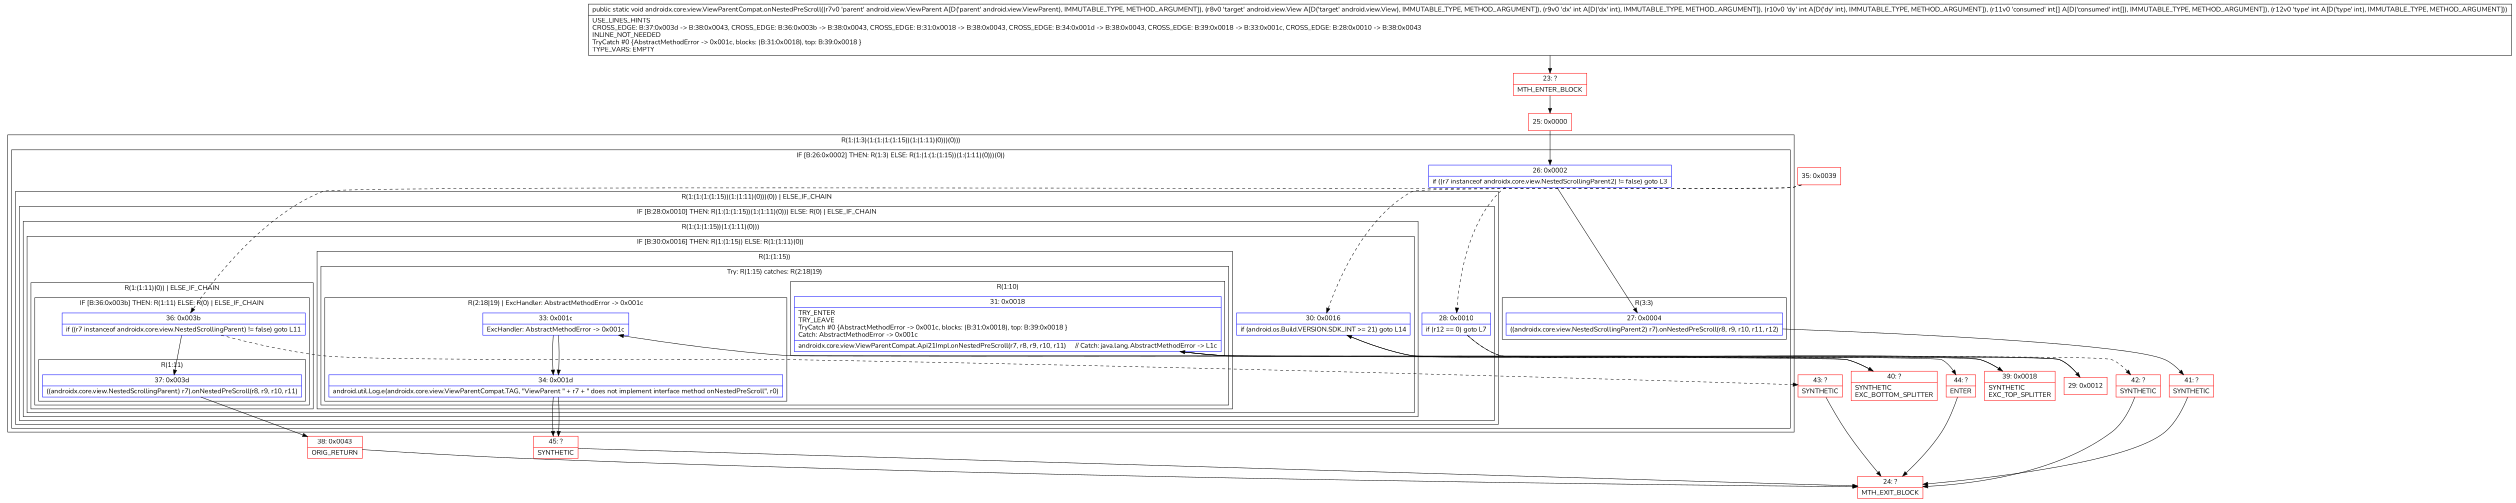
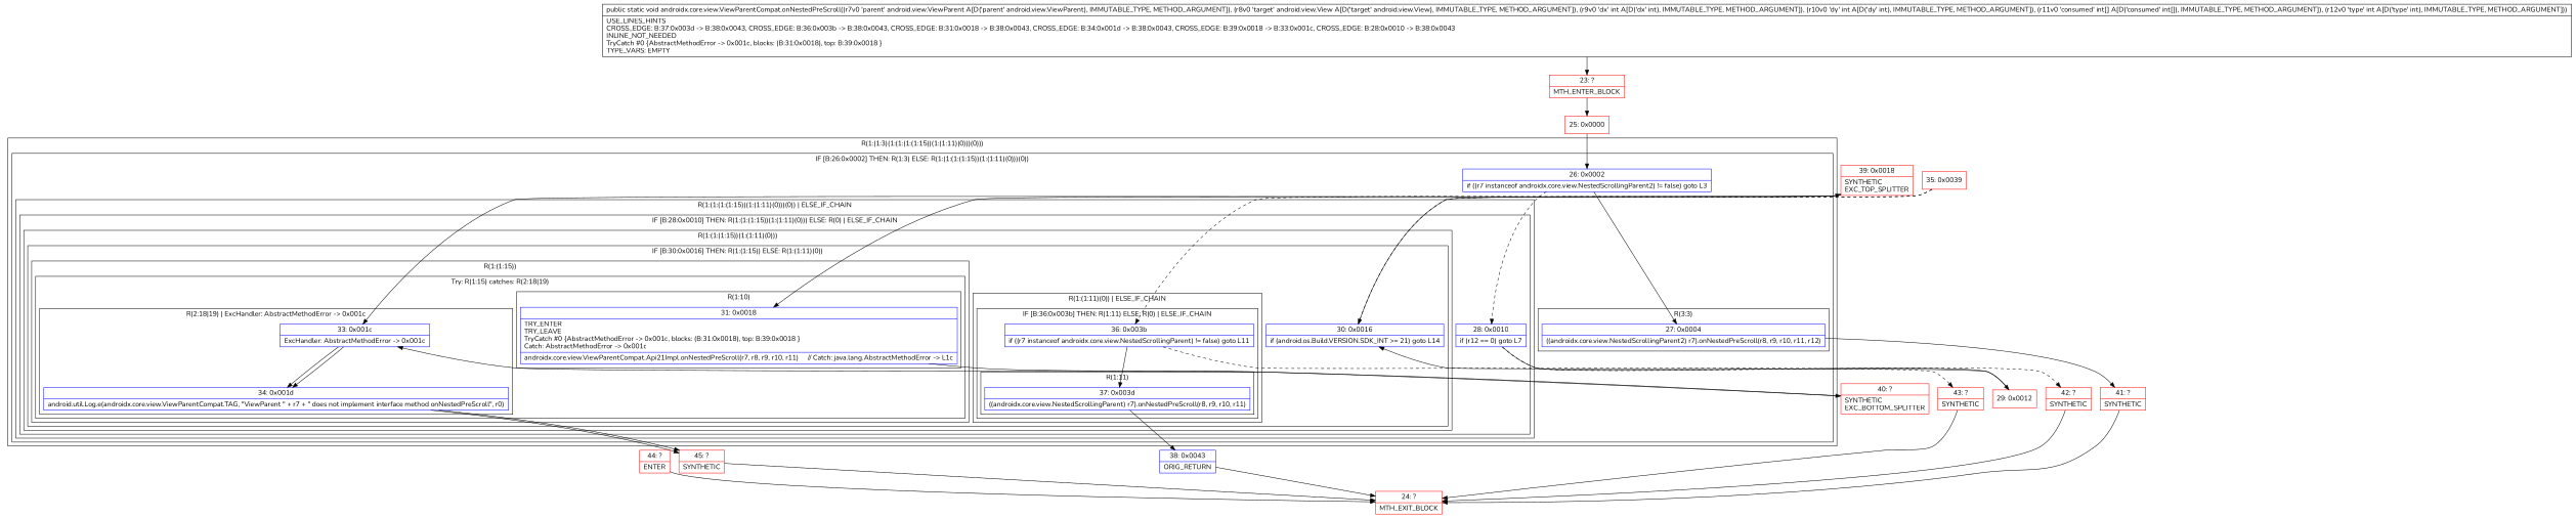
  digraph {
    fontname=Nunito
    node [color=red fontname=Nunito shape=record]
    edge [fontname=Nunito]
    n1 [color=blue label="{27\:\ 0x0004|((androidx.core.view.NestedScrollingParent2) r7).onNestedPreScroll(r8, r9, r10, r11, r12)\l}"]
    n2 [color=blue label="{31\:\ 0x0018|TRY_ENTER\lTRY_LEAVE\lTryCatch #0 \{AbstractMethodError \-\> 0x001c, blocks: (B:31:0x0018), top: B:39:0x0018 \}\lCatch: AbstractMethodError \-\> 0x001c\l|androidx.core.view.ViewParentCompat.Api21Impl.onNestedPreScroll(r7, r8, r9, r10, r11)     \/\/ Catch: java.lang.AbstractMethodError \-\> L1c\l}"]
    n3 [color=blue label="{33\:\ 0x001c|ExcHandler: AbstractMethodError \-\> 0x001c\l}"]
    n4 [color=blue label="{34\:\ 0x001d|android.util.Log.e(androidx.core.view.ViewParentCompat.TAG, \"ViewParent \" + r7 + \" does not implement interface method onNestedPreScroll\", r0)\l}"]
    n5 [color=blue label="{37\:\ 0x003d|((androidx.core.view.NestedScrollingParent) r7).onNestedPreScroll(r8, r9, r10, r11)\l}"]
    n6 [color=blue label="{36\:\ 0x003b|if ((r7 instanceof androidx.core.view.NestedScrollingParent) != false) goto L11\l}"]
    n7 [color=blue label="{30\:\ 0x0016|if (android.os.Build.VERSION.SDK_INT \>= 21) goto L14\l}"]
    n8 [color=blue label="{28\:\ 0x0010|if (r12 == 0) goto L7\l}"]
    n9 [color=blue label="{26\:\ 0x0002|if ((r7 instanceof androidx.core.view.NestedScrollingParent2) != false) goto L3\l}"]
    n10 [label="{41\:\ ?|SYNTHETIC\l}"]
    n11 [label="{40\:\ ?|SYNTHETIC\lEXC_BOTTOM_SPLITTER\l}"]
    n12 [label="{44\:\ ?|ENTER\l}"]
    n13 [label="{45\:\ ?|SYNTHETIC\l}"]
-   n14 [label="{38\:\ 0x0043|ORIG_RETURN\l}"]
+   n14 [color=blue label="{38\:\ 0x0043|ORIG_RETURN\l}"]
    n15 [label="{43\:\ ?|SYNTHETIC\l}"]
    n16 [label="{39\:\ 0x0018|SYNTHETIC\lEXC_TOP_SPLITTER\l}"]
    n17 [label="{29\:\ 0x0012}"]
    n18 [label="{42\:\ ?|SYNTHETIC\l}"]
    n19 [label="{24\:\ ?|MTH_EXIT_BLOCK\l}"]
    n20 [label="{35\:\ 0x0039}"]
    n21 [label="{23\:\ ?|MTH_ENTER_BLOCK\l}"]
    n22 [label="{25\:\ 0x0000}"]
    n23 [label="{public static void androidx.core.view.ViewParentCompat.onNestedPreScroll((r7v0 'parent' android.view.ViewParent A[D('parent' android.view.ViewParent), IMMUTABLE_TYPE, METHOD_ARGUMENT]), (r8v0 'target' android.view.View A[D('target' android.view.View), IMMUTABLE_TYPE, METHOD_ARGUMENT]), (r9v0 'dx' int A[D('dx' int), IMMUTABLE_TYPE, METHOD_ARGUMENT]), (r10v0 'dy' int A[D('dy' int), IMMUTABLE_TYPE, METHOD_ARGUMENT]), (r11v0 'consumed' int[] A[D('consumed' int[]), IMMUTABLE_TYPE, METHOD_ARGUMENT]), (r12v0 'type' int A[D('type' int), IMMUTABLE_TYPE, METHOD_ARGUMENT]))  | USE_LINES_HINTS\lCROSS_EDGE: B:37:0x003d \-\> B:38:0x0043, CROSS_EDGE: B:36:0x003b \-\> B:38:0x0043, CROSS_EDGE: B:31:0x0018 \-\> B:38:0x0043, CROSS_EDGE: B:34:0x001d \-\> B:38:0x0043, CROSS_EDGE: B:39:0x0018 \-\> B:33:0x001c, CROSS_EDGE: B:28:0x0010 \-\> B:38:0x0043\lINLINE_NOT_NEEDED\lTryCatch #0 \{AbstractMethodError \-\> 0x001c, blocks: (B:31:0x0018), top: B:39:0x0018 \}\lTYPE_VARS: EMPTY\l}" color=""]
    subgraph cluster_1 {
      label="R(1:(1:3)(1:(1:(1:(1:15))(1:(1:11)(0)))(0)))"
      subgraph cluster_2 {
        label="IF [B:26:0x0002] THEN: R(1:3) ELSE: R(1:(1:(1:(1:15))(1:(1:11)(0)))(0))"
        n9
        subgraph cluster_3 {
          label="R(3:3)"
          n1
        }
        subgraph cluster_4 {
          label="R(1:(1:(1:(1:15))(1:(1:11)(0)))(0)) | ELSE_IF_CHAIN\l"
          subgraph cluster_5 {
            label="IF [B:28:0x0010] THEN: R(1:(1:(1:15))(1:(1:11)(0))) ELSE: R(0) | ELSE_IF_CHAIN\l"
            n8
            subgraph cluster_6 {
              label="R(1:(1:(1:15))(1:(1:11)(0)))"
              subgraph cluster_7 {
                label="IF [B:30:0x0016] THEN: R(1:(1:15)) ELSE: R(1:(1:11)(0))"
                n7
                subgraph cluster_8 {
                  label="R(1:(1:15))"
                  subgraph cluster_9 {
                    label="Try: R(1:15) catches: R(2:18|19)"
                    subgraph cluster_10 {
                      label="R(1:10)"
                      n2
                    }
                    subgraph cluster_11 {
                      label="R(2:18|19) | ExcHandler: AbstractMethodError \-\> 0x001c\l"
                      n3
                      n4
                    }
                  }
                }
                subgraph cluster_12 {
                  label="R(1:(1:11)(0)) | ELSE_IF_CHAIN\l"
                  subgraph cluster_13 {
                    label="IF [B:36:0x003b] THEN: R(1:11) ELSE: R(0) | ELSE_IF_CHAIN\l"
                    n6
                    subgraph cluster_14 {
                      label="R(1:11)"
                      n5
                    }
                    subgraph cluster_15 {
                      label="R(0)"
                    }
                  }
                }
              }
            }
            subgraph cluster_16 {
              label="R(0)"
            }
          }
        }
      }
    }
    subgraph cluster_17 {
      label="R(2:18|19) | ExcHandler: AbstractMethodError \-\> 0x001c\l"
    }
    n1 -> n10
    n2 -> n11
-   n2 -> n12
    n3 -> n4
    n3 -> n4
    n4 -> n13
    n4 -> n13
    n5 -> n14
    n6 -> n5
    n6 -> n15 [style=dashed]
    n7 -> n16
    n8 -> n17
    n8 -> n18 [style=dashed]
    n9 -> n1
    n9 -> n8 [style=dashed]
    n10 -> n19
    n11 -> n3
    n12 -> n19
    n13 -> n19
    n14 -> n19
    n15 -> n19
    n16 -> n2
+   n16 -> n3
    n17 -> n7
    n18 -> n19
    n20 -> n6 [style=dashed]
    n20 -> n7 [style=dashed]
    n21 -> n22
    n22 -> n9
    n23 -> n21
  }
